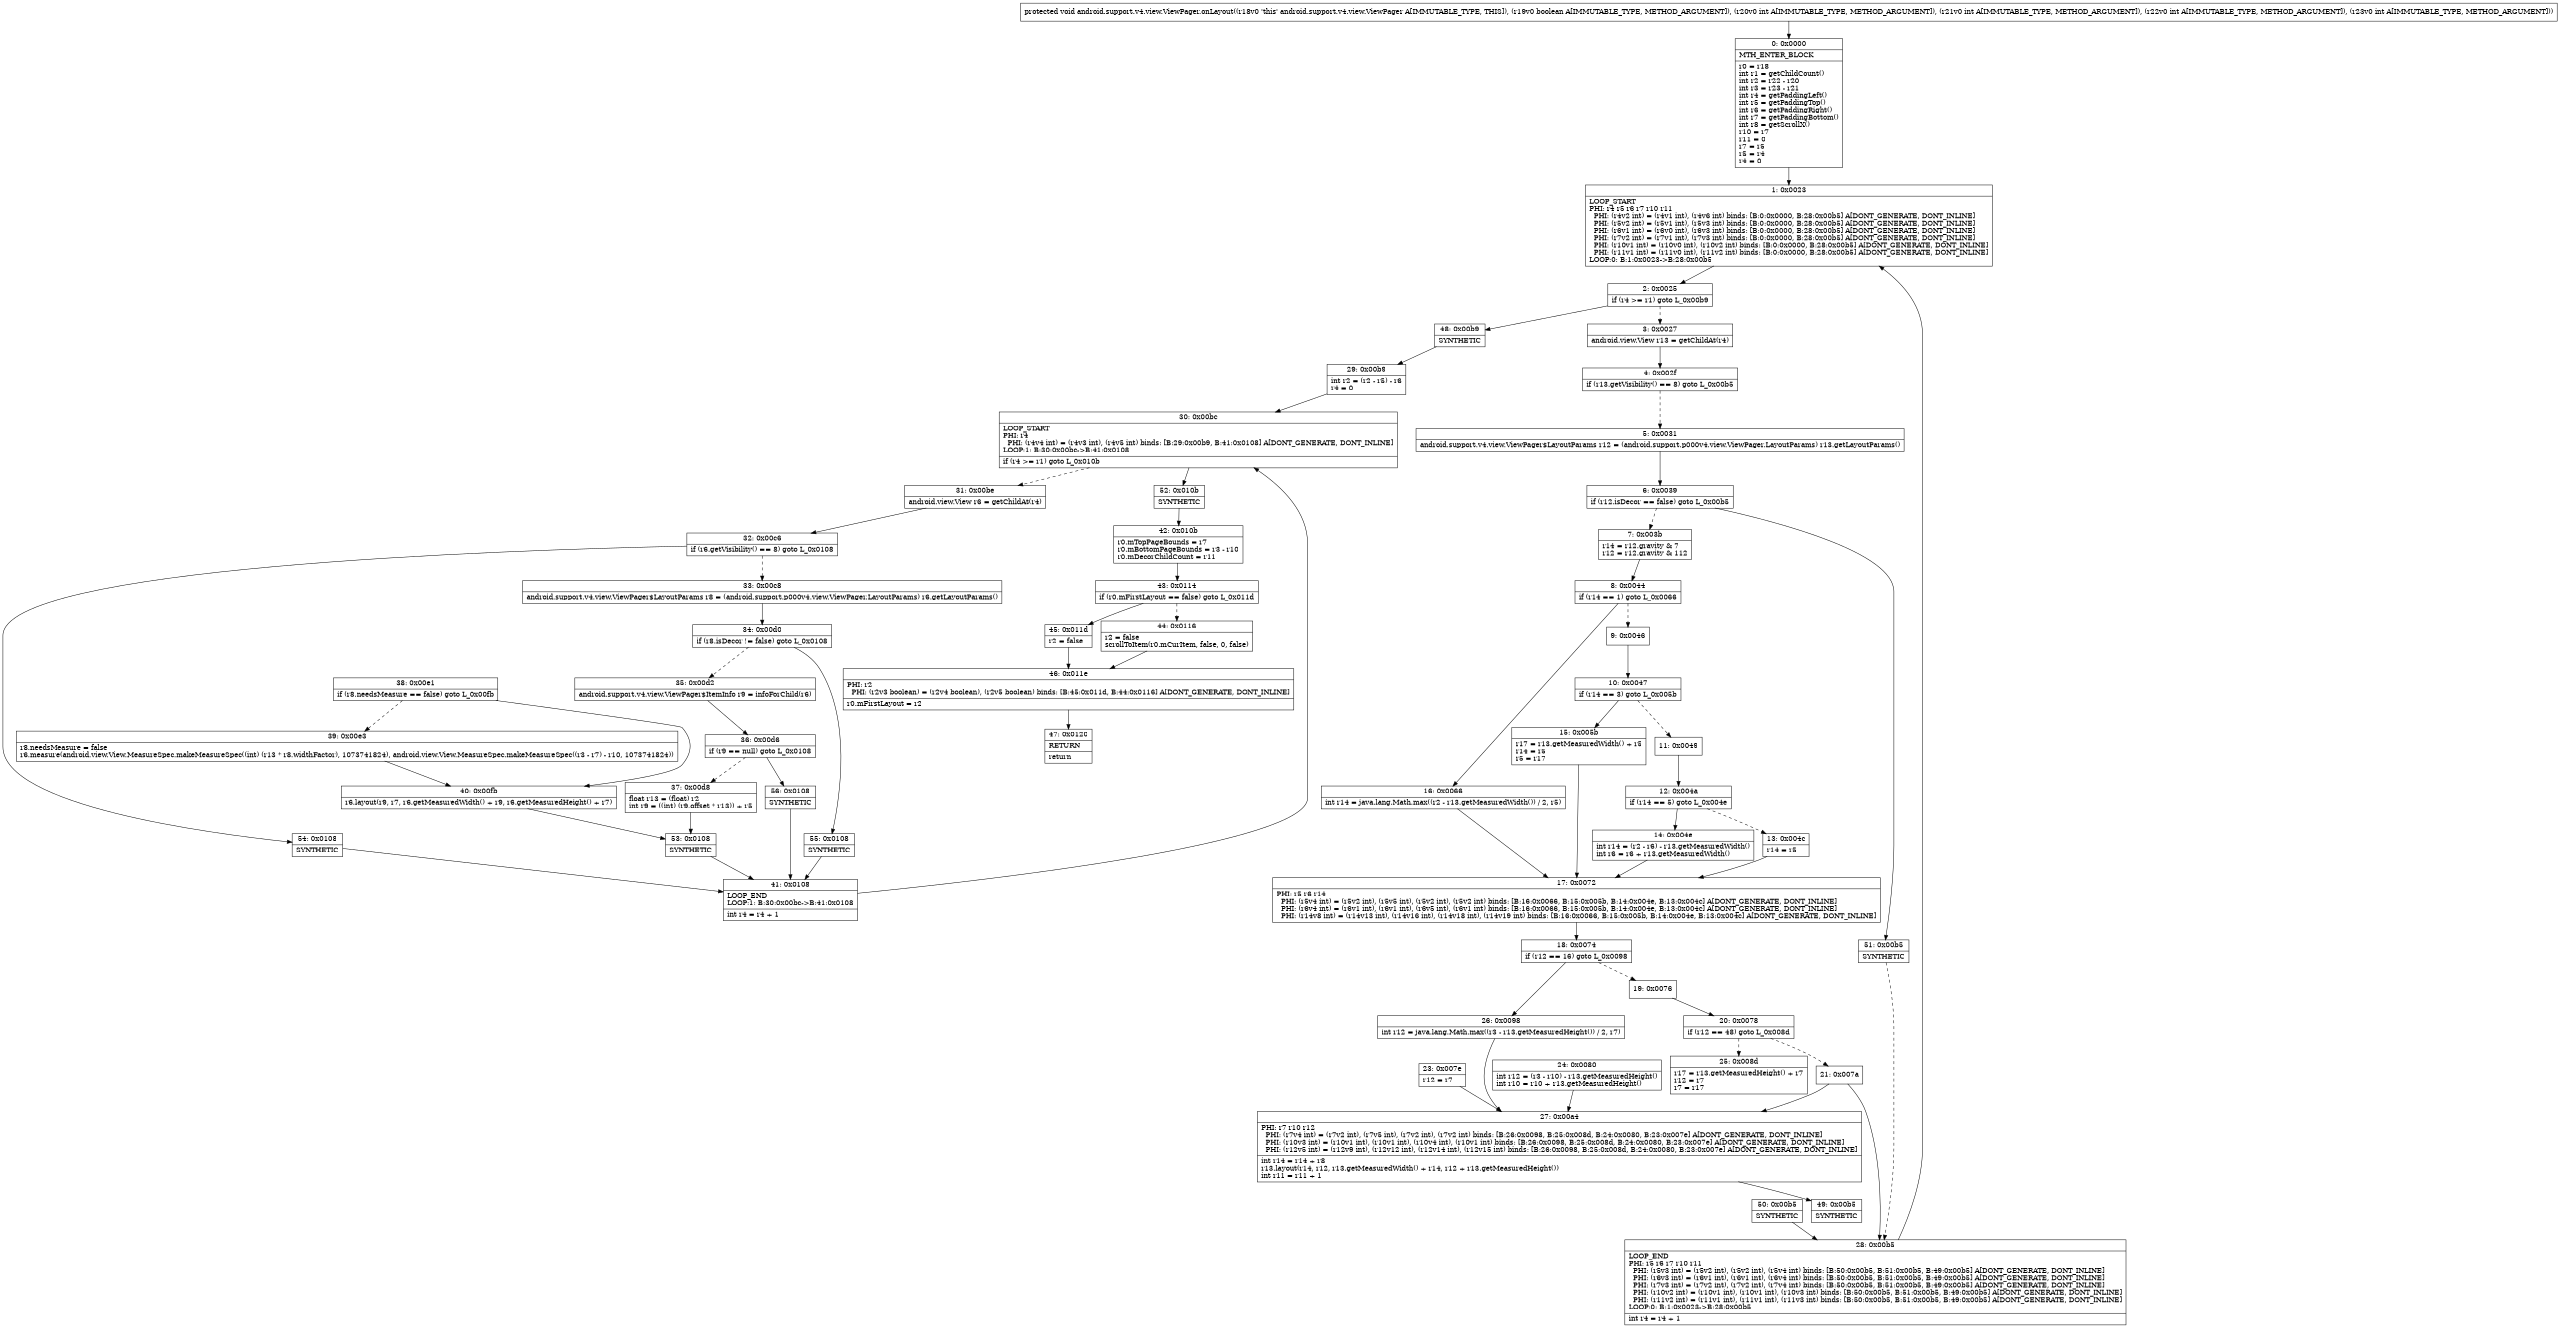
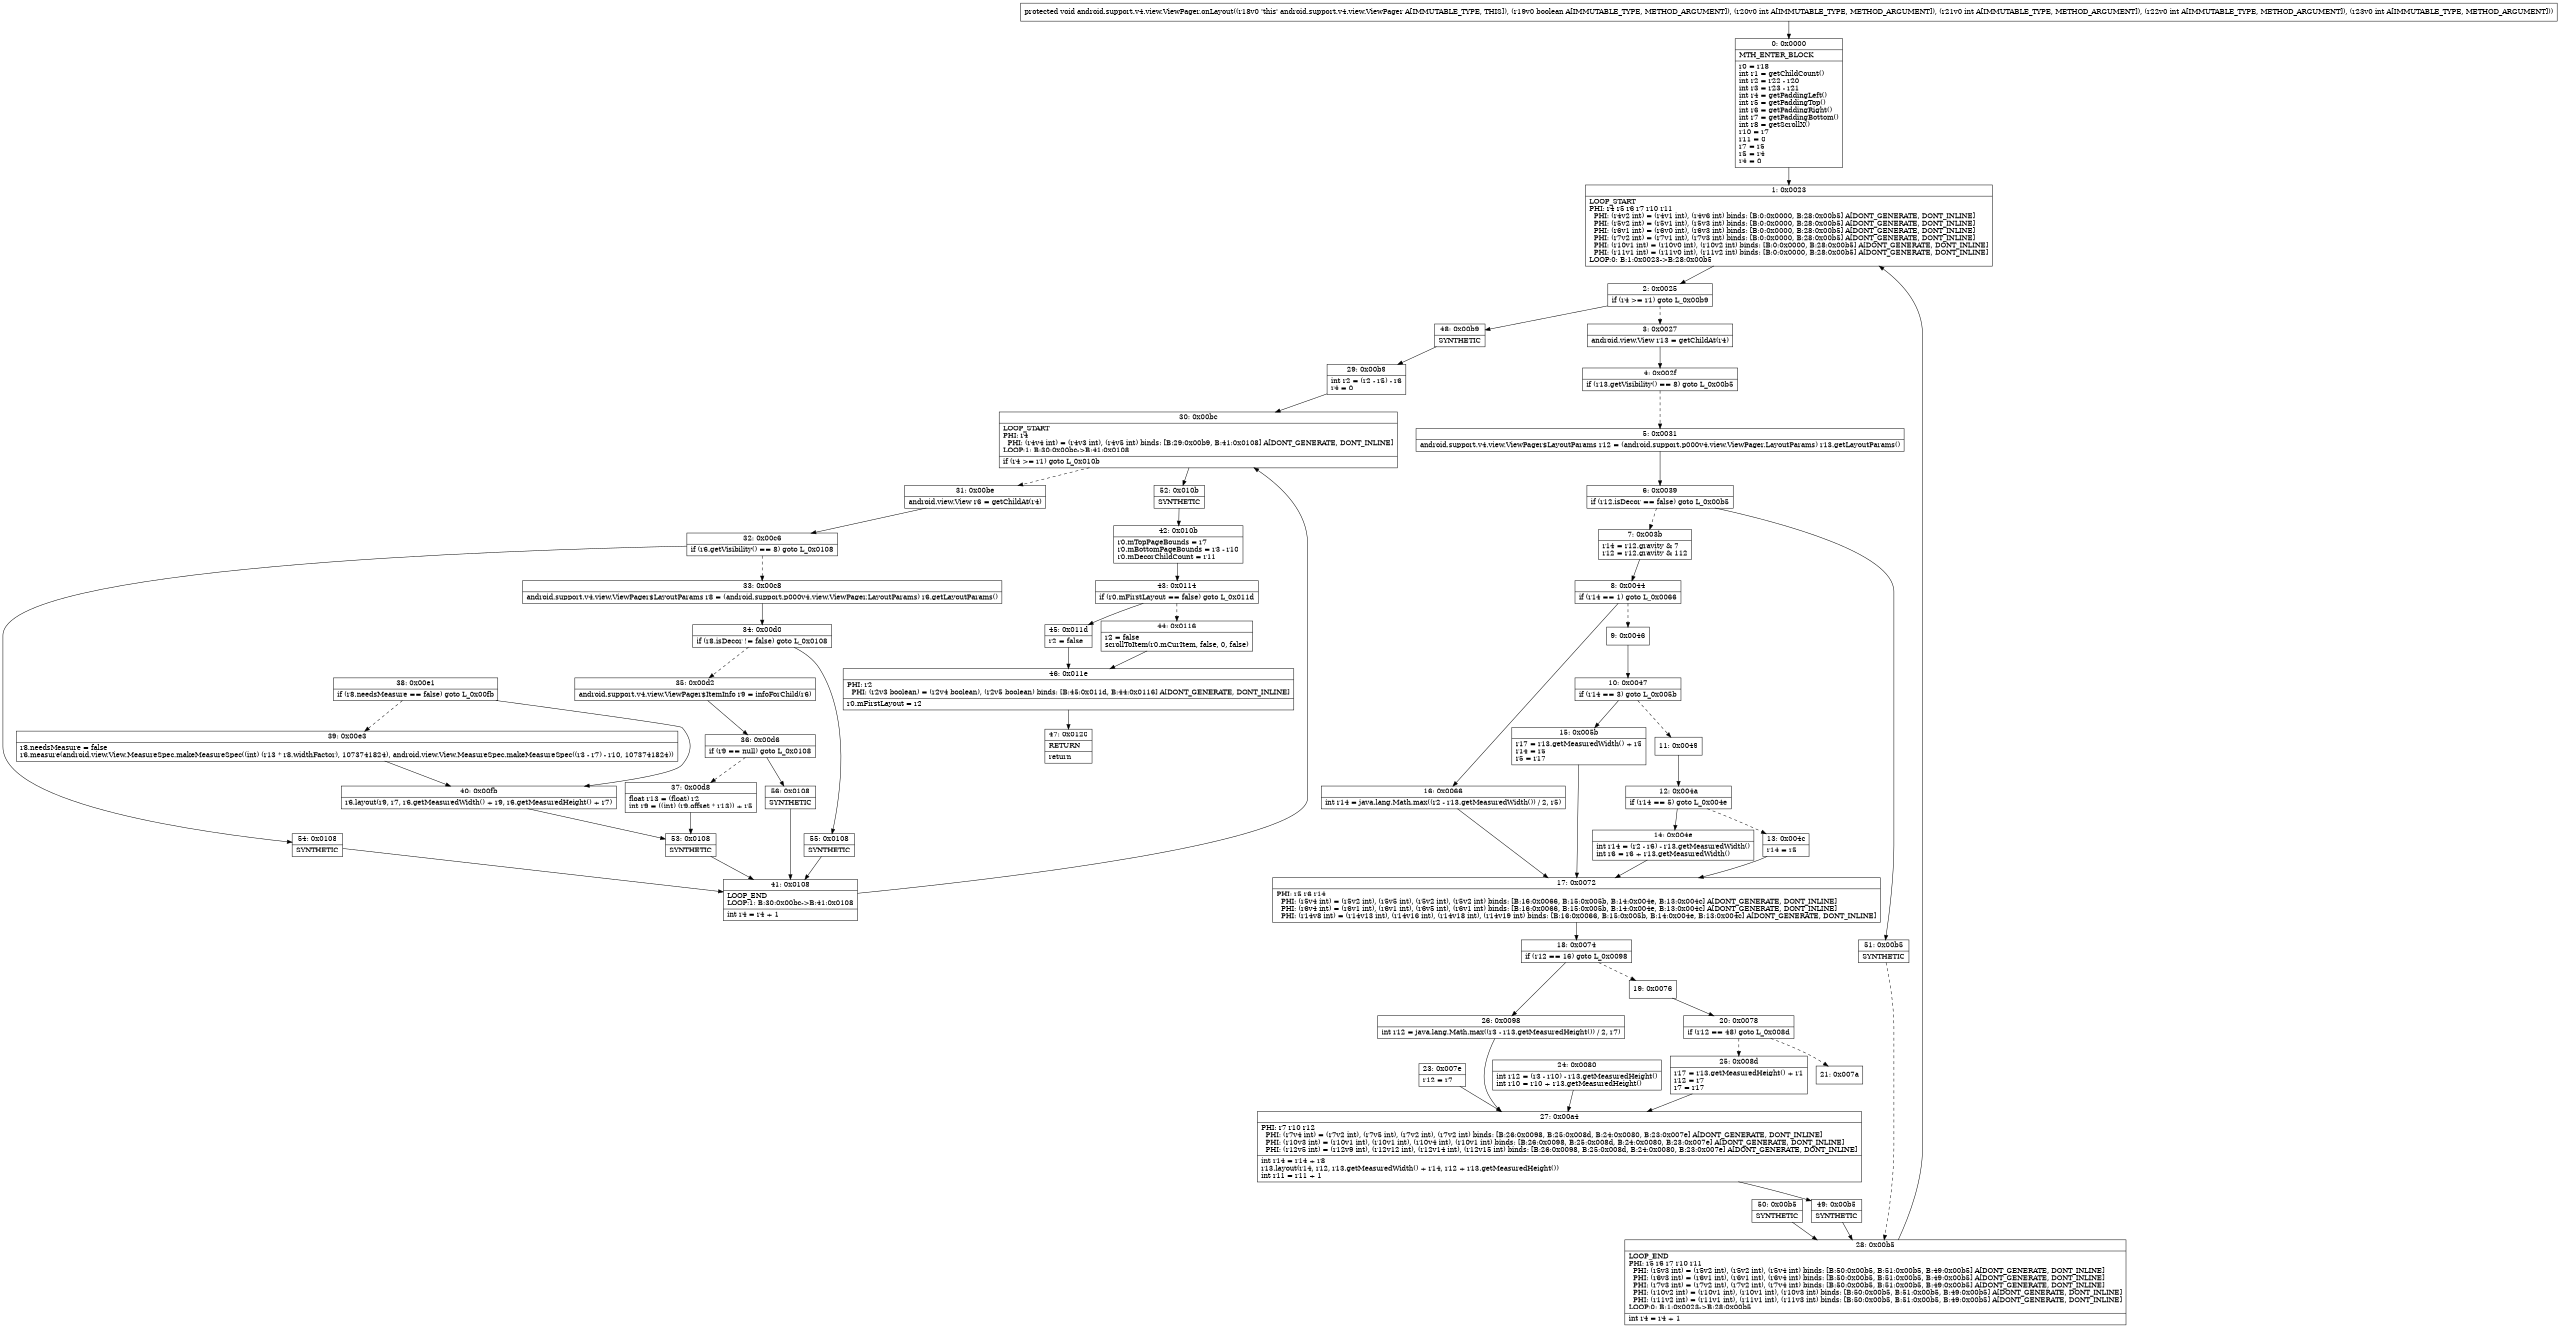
  digraph {
    node [shape=record]
    n1 [label="{0\:\ 0x0000|MTH_ENTER_BLOCK\l|r0 = r18\lint r1 = getChildCount()\lint r2 = r22 \- r20\lint r3 = r23 \- r21\lint r4 = getPaddingLeft()\lint r5 = getPaddingTop()\lint r6 = getPaddingRight()\lint r7 = getPaddingBottom()\lint r8 = getScrollX()\lr10 = r7\lr11 = 0\lr7 = r5\lr5 = r4\lr4 = 0\l}"]
    n2 [label="{1\:\ 0x0023|LOOP_START\lPHI: r4 r5 r6 r7 r10 r11 \l  PHI: (r4v2 int) = (r4v1 int), (r4v6 int) binds: [B:0:0x0000, B:28:0x00b5] A[DONT_GENERATE, DONT_INLINE]\l  PHI: (r5v2 int) = (r5v1 int), (r5v3 int) binds: [B:0:0x0000, B:28:0x00b5] A[DONT_GENERATE, DONT_INLINE]\l  PHI: (r6v1 int) = (r6v0 int), (r6v3 int) binds: [B:0:0x0000, B:28:0x00b5] A[DONT_GENERATE, DONT_INLINE]\l  PHI: (r7v2 int) = (r7v1 int), (r7v3 int) binds: [B:0:0x0000, B:28:0x00b5] A[DONT_GENERATE, DONT_INLINE]\l  PHI: (r10v1 int) = (r10v0 int), (r10v2 int) binds: [B:0:0x0000, B:28:0x00b5] A[DONT_GENERATE, DONT_INLINE]\l  PHI: (r11v1 int) = (r11v0 int), (r11v2 int) binds: [B:0:0x0000, B:28:0x00b5] A[DONT_GENERATE, DONT_INLINE]\lLOOP:0: B:1:0x0023\-\>B:28:0x00b5\l}"]
    n3 [label="{2\:\ 0x0025|if (r4 \>= r1) goto L_0x00b9\l}"]
    n4 [label="{3\:\ 0x0027|android.view.View r13 = getChildAt(r4)\l}"]
    n5 [label="{48\:\ 0x00b9|SYNTHETIC\l}"]
    n6 [label="{4\:\ 0x002f|if (r13.getVisibility() == 8) goto L_0x00b5\l}"]
    n7 [label="{29\:\ 0x00b9|int r2 = (r2 \- r5) \- r6\lr4 = 0\l}"]
    n8 [label="{5\:\ 0x0031|android.support.v4.view.ViewPager$LayoutParams r12 = (android.support.p000v4.view.ViewPager.LayoutParams) r13.getLayoutParams()\l}"]
    n9 [label="{6\:\ 0x0039|if (r12.isDecor == false) goto L_0x00b5\l}"]
    n10 [label="{50\:\ 0x00b5|SYNTHETIC\l}"]
    n11 [label="{28\:\ 0x00b5|LOOP_END\lPHI: r5 r6 r7 r10 r11 \l  PHI: (r5v3 int) = (r5v2 int), (r5v2 int), (r5v4 int) binds: [B:50:0x00b5, B:51:0x00b5, B:49:0x00b5] A[DONT_GENERATE, DONT_INLINE]\l  PHI: (r6v3 int) = (r6v1 int), (r6v1 int), (r6v4 int) binds: [B:50:0x00b5, B:51:0x00b5, B:49:0x00b5] A[DONT_GENERATE, DONT_INLINE]\l  PHI: (r7v3 int) = (r7v2 int), (r7v2 int), (r7v4 int) binds: [B:50:0x00b5, B:51:0x00b5, B:49:0x00b5] A[DONT_GENERATE, DONT_INLINE]\l  PHI: (r10v2 int) = (r10v1 int), (r10v1 int), (r10v3 int) binds: [B:50:0x00b5, B:51:0x00b5, B:49:0x00b5] A[DONT_GENERATE, DONT_INLINE]\l  PHI: (r11v2 int) = (r11v1 int), (r11v1 int), (r11v3 int) binds: [B:50:0x00b5, B:51:0x00b5, B:49:0x00b5] A[DONT_GENERATE, DONT_INLINE]\lLOOP:0: B:1:0x0023\-\>B:28:0x00b5\l|int r4 = r4 + 1\l}"]
    n12 [label="{7\:\ 0x003b|r14 = r12.gravity & 7\lr12 = r12.gravity & 112\l}"]
    n13 [label="{51\:\ 0x00b5|SYNTHETIC\l}"]
    n14 [label="{8\:\ 0x0044|if (r14 == 1) goto L_0x0066\l}"]
    n15 [label="{9\:\ 0x0046}"]
    n16 [label="{16\:\ 0x0066|int r14 = java.lang.Math.max((r2 \- r13.getMeasuredWidth()) \/ 2, r5)\l}"]
    n17 [label="{10\:\ 0x0047|if (r14 == 3) goto L_0x005b\l}"]
    n18 [label="{17\:\ 0x0072|PHI: r5 r6 r14 \l  PHI: (r5v4 int) = (r5v2 int), (r5v5 int), (r5v2 int), (r5v2 int) binds: [B:16:0x0066, B:15:0x005b, B:14:0x004e, B:13:0x004c] A[DONT_GENERATE, DONT_INLINE]\l  PHI: (r6v4 int) = (r6v1 int), (r6v1 int), (r6v5 int), (r6v1 int) binds: [B:16:0x0066, B:15:0x005b, B:14:0x004e, B:13:0x004c] A[DONT_GENERATE, DONT_INLINE]\l  PHI: (r14v8 int) = (r14v13 int), (r14v16 int), (r14v18 int), (r14v19 int) binds: [B:16:0x0066, B:15:0x005b, B:14:0x004e, B:13:0x004c] A[DONT_GENERATE, DONT_INLINE]\l}"]
    n19 [label="{11\:\ 0x0049}"]
    n20 [label="{15\:\ 0x005b|r17 = r13.getMeasuredWidth() + r5\lr14 = r5\lr5 = r17\l}"]
    n21 [label="{12\:\ 0x004a|if (r14 == 5) goto L_0x004e\l}"]
    n22 [label="{13\:\ 0x004c|r14 = r5\l}"]
    n23 [label="{14\:\ 0x004e|int r14 = (r2 \- r6) \- r13.getMeasuredWidth()\lint r6 = r6 + r13.getMeasuredWidth()\l}"]
    n24 [label="{18\:\ 0x0074|if (r12 == 16) goto L_0x0098\l}"]
    n25 [label="{19\:\ 0x0076}"]
    n26 [label="{26\:\ 0x0098|int r12 = java.lang.Math.max((r3 \- r13.getMeasuredHeight()) \/ 2, r7)\l}"]
    n27 [label="{20\:\ 0x0078|if (r12 == 48) goto L_0x008d\l}"]
    n28 [label="{27\:\ 0x00a4|PHI: r7 r10 r12 \l  PHI: (r7v4 int) = (r7v2 int), (r7v5 int), (r7v2 int), (r7v2 int) binds: [B:26:0x0098, B:25:0x008d, B:24:0x0080, B:23:0x007e] A[DONT_GENERATE, DONT_INLINE]\l  PHI: (r10v3 int) = (r10v1 int), (r10v1 int), (r10v4 int), (r10v1 int) binds: [B:26:0x0098, B:25:0x008d, B:24:0x0080, B:23:0x007e] A[DONT_GENERATE, DONT_INLINE]\l  PHI: (r12v5 int) = (r12v9 int), (r12v12 int), (r12v14 int), (r12v15 int) binds: [B:26:0x0098, B:25:0x008d, B:24:0x0080, B:23:0x007e] A[DONT_GENERATE, DONT_INLINE]\l|int r14 = r14 + r8\lr13.layout(r14, r12, r13.getMeasuredWidth() + r14, r12 + r13.getMeasuredHeight())\lint r11 = r11 + 1\l}"]
    n29 [label="{21\:\ 0x007a}"]
-   n30 [label="{25\:\ 0x008d|r17 = r13.getMeasuredHeight() + r7\lr12 = r7\lr7 = r17\l}"]
+   n30 [label="{25\:\ 0x008d|r17 = r13.getMeasuredHeight() + r1\lr12 = r7\lr7 = r17\l}"]
    n31 [label="{23\:\ 0x007e|r12 = r7\l}"]
    n32 [label="{24\:\ 0x0080|int r12 = (r3 \- r10) \- r13.getMeasuredHeight()\lint r10 = r10 + r13.getMeasuredHeight()\l}"]
    n33 [label="{49\:\ 0x00b5|SYNTHETIC\l}"]
    n34 [label="{30\:\ 0x00bc|LOOP_START\lPHI: r4 \l  PHI: (r4v4 int) = (r4v3 int), (r4v5 int) binds: [B:29:0x00b9, B:41:0x0108] A[DONT_GENERATE, DONT_INLINE]\lLOOP:1: B:30:0x00bc\-\>B:41:0x0108\l|if (r4 \>= r1) goto L_0x010b\l}"]
    n35 [label="{31\:\ 0x00be|android.view.View r6 = getChildAt(r4)\l}"]
    n36 [label="{52\:\ 0x010b|SYNTHETIC\l}"]
    n37 [label="{32\:\ 0x00c6|if (r6.getVisibility() == 8) goto L_0x0108\l}"]
    n38 [label="{42\:\ 0x010b|r0.mTopPageBounds = r7\lr0.mBottomPageBounds = r3 \- r10\lr0.mDecorChildCount = r11\l}"]
    n39 [label="{33\:\ 0x00c8|android.support.v4.view.ViewPager$LayoutParams r8 = (android.support.p000v4.view.ViewPager.LayoutParams) r6.getLayoutParams()\l}"]
    n40 [label="{54\:\ 0x0108|SYNTHETIC\l}"]
    n41 [label="{34\:\ 0x00d0|if (r8.isDecor != false) goto L_0x0108\l}"]
    n42 [label="{41\:\ 0x0108|LOOP_END\lLOOP:1: B:30:0x00bc\-\>B:41:0x0108\l|int r4 = r4 + 1\l}"]
    n43 [label="{35\:\ 0x00d2|android.support.v4.view.ViewPager$ItemInfo r9 = infoForChild(r6)\l}"]
    n44 [label="{55\:\ 0x0108|SYNTHETIC\l}"]
    n45 [label="{36\:\ 0x00d6|if (r9 == null) goto L_0x0108\l}"]
    n46 [label="{37\:\ 0x00d8|float r13 = (float) r2\lint r9 = ((int) (r9.offset * r13)) + r5\l}"]
    n47 [label="{56\:\ 0x0108|SYNTHETIC\l}"]
    n48 [label="{53\:\ 0x0108|SYNTHETIC\l}"]
    n49 [label="{38\:\ 0x00e1|if (r8.needsMeasure == false) goto L_0x00fb\l}"]
    n50 [label="{39\:\ 0x00e3|r8.needsMeasure = false\lr6.measure(android.view.View.MeasureSpec.makeMeasureSpec((int) (r13 * r8.widthFactor), 1073741824), android.view.View.MeasureSpec.makeMeasureSpec((r3 \- r7) \- r10, 1073741824))\l}"]
    n51 [label="{40\:\ 0x00fb|r6.layout(r9, r7, r6.getMeasuredWidth() + r9, r6.getMeasuredHeight() + r7)\l}"]
    n52 [label="{43\:\ 0x0114|if (r0.mFirstLayout == false) goto L_0x011d\l}"]
    n53 [label="{44\:\ 0x0116|r2 = false\lscrollToItem(r0.mCurItem, false, 0, false)\l}"]
    n54 [label="{45\:\ 0x011d|r2 = false\l}"]
    n55 [label="{46\:\ 0x011e|PHI: r2 \l  PHI: (r2v3 boolean) = (r2v4 boolean), (r2v5 boolean) binds: [B:45:0x011d, B:44:0x0116] A[DONT_GENERATE, DONT_INLINE]\l|r0.mFirstLayout = r2\l}"]
    n56 [label="{47\:\ 0x0120|RETURN\l|return\l}"]
    n57 [label="{protected void android.support.v4.view.ViewPager.onLayout((r18v0 'this' android.support.v4.view.ViewPager A[IMMUTABLE_TYPE, THIS]), (r19v0 boolean A[IMMUTABLE_TYPE, METHOD_ARGUMENT]), (r20v0 int A[IMMUTABLE_TYPE, METHOD_ARGUMENT]), (r21v0 int A[IMMUTABLE_TYPE, METHOD_ARGUMENT]), (r22v0 int A[IMMUTABLE_TYPE, METHOD_ARGUMENT]), (r23v0 int A[IMMUTABLE_TYPE, METHOD_ARGUMENT])) }"]
    n1 -> n2
    n2 -> n3
    n3 -> n4 [style=dashed]
    n3 -> n5
    n4 -> n6
    n5 -> n7
    n6 -> n8 [style=dashed]
    n7 -> n34
    n8 -> n9
    n9 -> n12 [style=dashed]
    n9 -> n13
    n10 -> n11
    n11 -> n2
    n12 -> n14
    n13 -> n11 [style=dashed]
    n14 -> n15 [style=dashed]
    n14 -> n16
    n15 -> n17
    n16 -> n18
    n17 -> n19 [style=dashed]
    n17 -> n20
    n18 -> n24
    n19 -> n21
    n20 -> n18
    n21 -> n22 [style=dashed]
    n21 -> n23
    n22 -> n18
    n23 -> n18
    n24 -> n25 [style=dashed]
    n24 -> n26
    n25 -> n27
    n26 -> n28
    n27 -> n29 [style=dashed]
    n27 -> n30 [style=dashed]
    n28 -> n33
-   n29 -> n28
+   n30 -> n28
    n31 -> n28
    n32 -> n28
-   n29 -> n11
+   n33 -> n11
    n34 -> n35 [style=dashed]
    n34 -> n36
    n35 -> n37
    n36 -> n38
    n37 -> n39 [style=dashed]
    n37 -> n40
    n38 -> n52
    n39 -> n41
    n40 -> n42
    n41 -> n43 [style=dashed]
    n41 -> n44
    n42 -> n34
    n43 -> n45
    n44 -> n42
    n45 -> n46 [style=dashed]
    n45 -> n47
    n46 -> n48
    n47 -> n42
    n48 -> n42
    n49 -> n50 [style=dashed]
    n49 -> n51
    n50 -> n51
    n51 -> n48
    n52 -> n53 [style=dashed]
    n52 -> n54
    n53 -> n55
    n54 -> n55
    n55 -> n56
    n57 -> n1
  }
